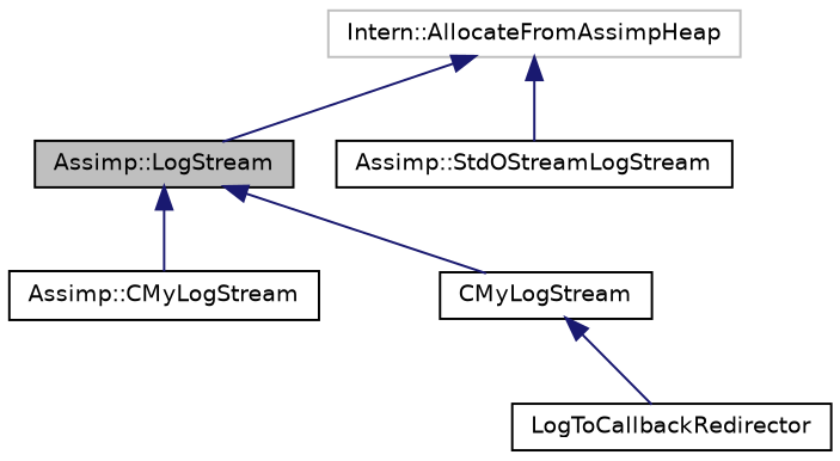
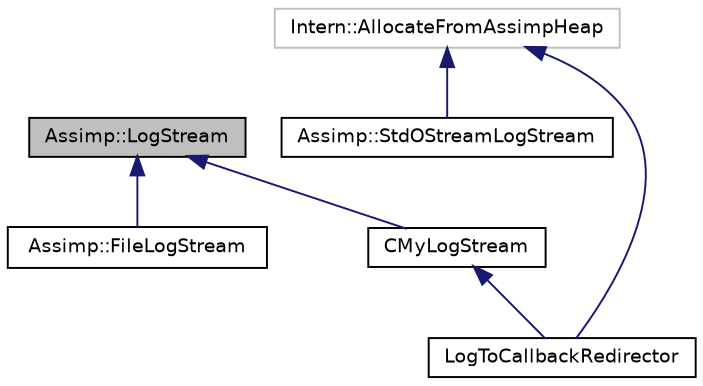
  digraph {
    rankdir=TB
    node [color=black fillcolor=white fontname=Helvetica fontsize=10 shape=record style=filled]
    edge [color=midnightblue dir=back fontname=Helvetica fontsize=10 labelfontname=Helvetica labelfontsize=10 style=solid]
    n1 [fillcolor=grey75 fontcolor=black height=0.2 label="Assimp::LogStream" width=0.4]
-   n2 [height=0.2 label="Assimp::CMyLogStream" width=0.4]
+   n2 [height=0.2 label="Assimp::FileLogStream" width=0.4]
    n3 [height=0.2 label=CMyLogStream width=0.4]
    n4 [height=0.2 label="Assimp::StdOStreamLogStream" width=0.4]
    n5 [height=0.2 label=LogToCallbackRedirector width=0.4]
    n6 [color=grey75 height=0.2 label="Intern::AllocateFromAssimpHeap" width=0.4]
    n1 -> n2
    n1 -> n3
    n3 -> n5
-   n6 -> n1
+   n6 -> n5
    n6 -> n4
  }
